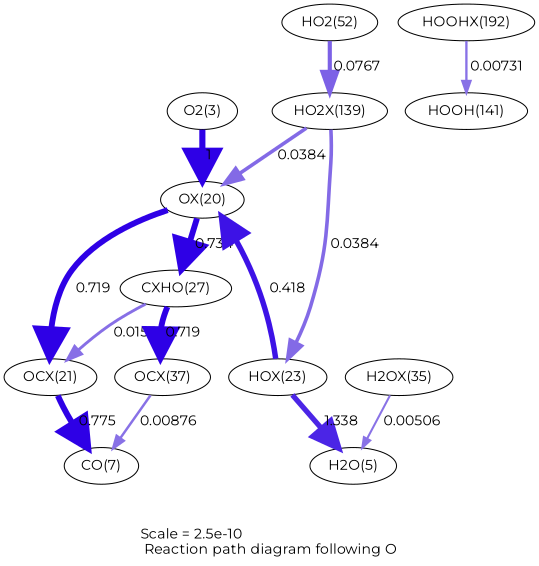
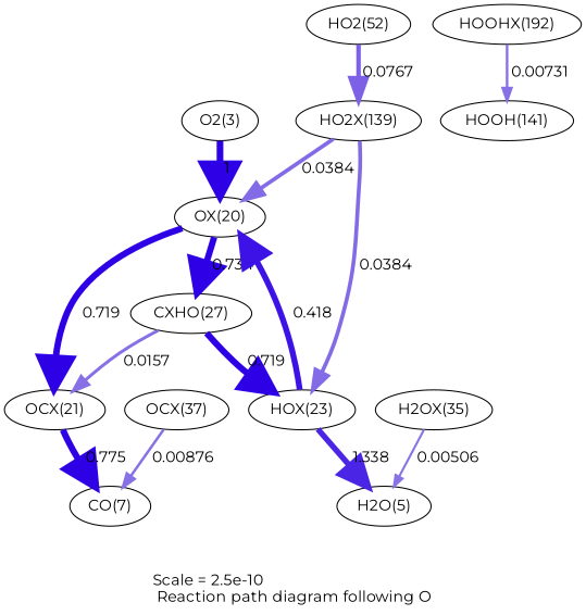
  digraph {
    fontname=Montserrat
    label="Scale = 2.5e-10\l Reaction path diagram following O"
    node [fontname=Montserrat]
    edge [arrowsize=2.88 color="0.7, 1.22, 0.9" fontname=Montserrat penwidth=5.75]
    n1 [label="O2(3)"]
    n2 [label="OX(20)"]
    n3 [label="CXHO(27)"]
    n4 [label="OCX(21)"]
    n5 [label="HOX(23)"]
    n6 [label="CO(7)"]
    n7 [label="H2O(5)"]
    n8 [label="HO2X(139)"]
    n9 [label="H2OX(35)"]
    n10 [label="OCX(37)"]
    n11 [label="HO2(52)"]
    n12 [label="HOOHX(192)"]
    n13 [label="HOOH(141)"]
    n1 -> n2 [arrowsize=3 color="0.7, 1.5, 0.9" label=" 1" penwidth=6]
    n2 -> n3 [color="0.7, 1.23, 0.9" label=" 0.734" penwidth=5.77]
    n2 -> n4 [label=" 0.719"]
    n3 -> n4 [arrowsize=1.43 color="0.7, 0.516, 0.9" label=" 0.0157" penwidth=2.86]
-   n3 -> n10 [label=" 0.719"]
+   n3 -> n5 [label=" 0.719"]
    n4 -> n6 [arrowsize=2.9 color="0.7, 1.28, 0.9" label=" 0.775" penwidth=5.81]
    n5 -> n2 [arrowsize=2.67 color="0.7, 0.918, 0.9" label=" 0.418" penwidth=5.34]
    n5 -> n7 [arrowsize=2.59 color="0.7, 0.838, 0.9" label=" 1.338" penwidth=5.18]
    n8 -> n2 [arrowsize=1.77 color="0.7, 0.538, 0.9" label=" 0.0384" penwidth=3.54]
    n8 -> n5 [arrowsize=1.77 color="0.7, 0.538, 0.9" label=" 0.0384" penwidth=3.54]
    n9 -> n7 [arrowsize=1 color="0.7, 0.505, 0.9" label=" 0.00506" penwidth=2.01]
    n10 -> n6 [arrowsize=1.21 color="0.7, 0.509, 0.9" label=" 0.00876" penwidth=2.42]
    n11 -> n8 [arrowsize=2.03 color="0.7, 0.577, 0.9" label=" 0.0767" penwidth=4.06]
    n12 -> n13 [arrowsize=1.14 color="0.7, 0.507, 0.9" label=" 0.00731" penwidth=2.29]
  }
